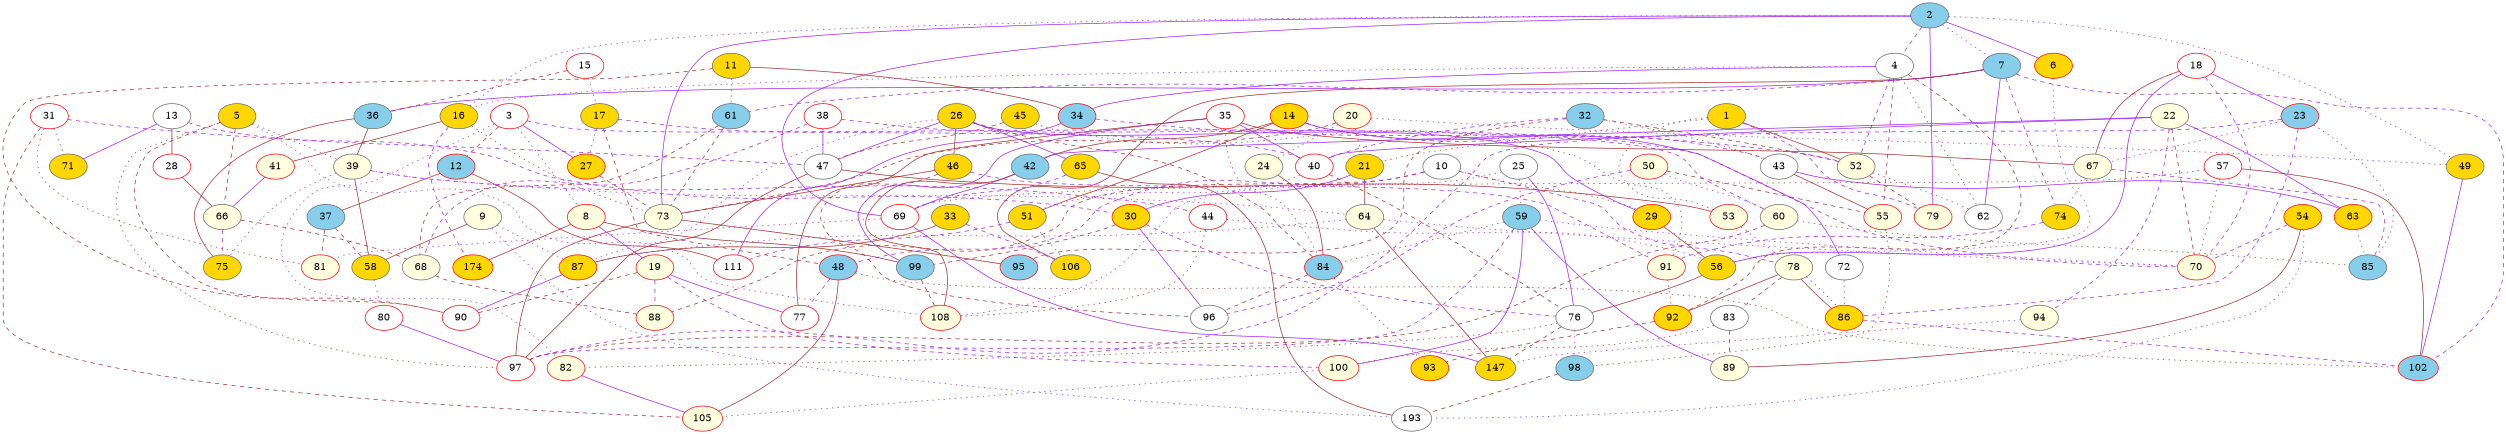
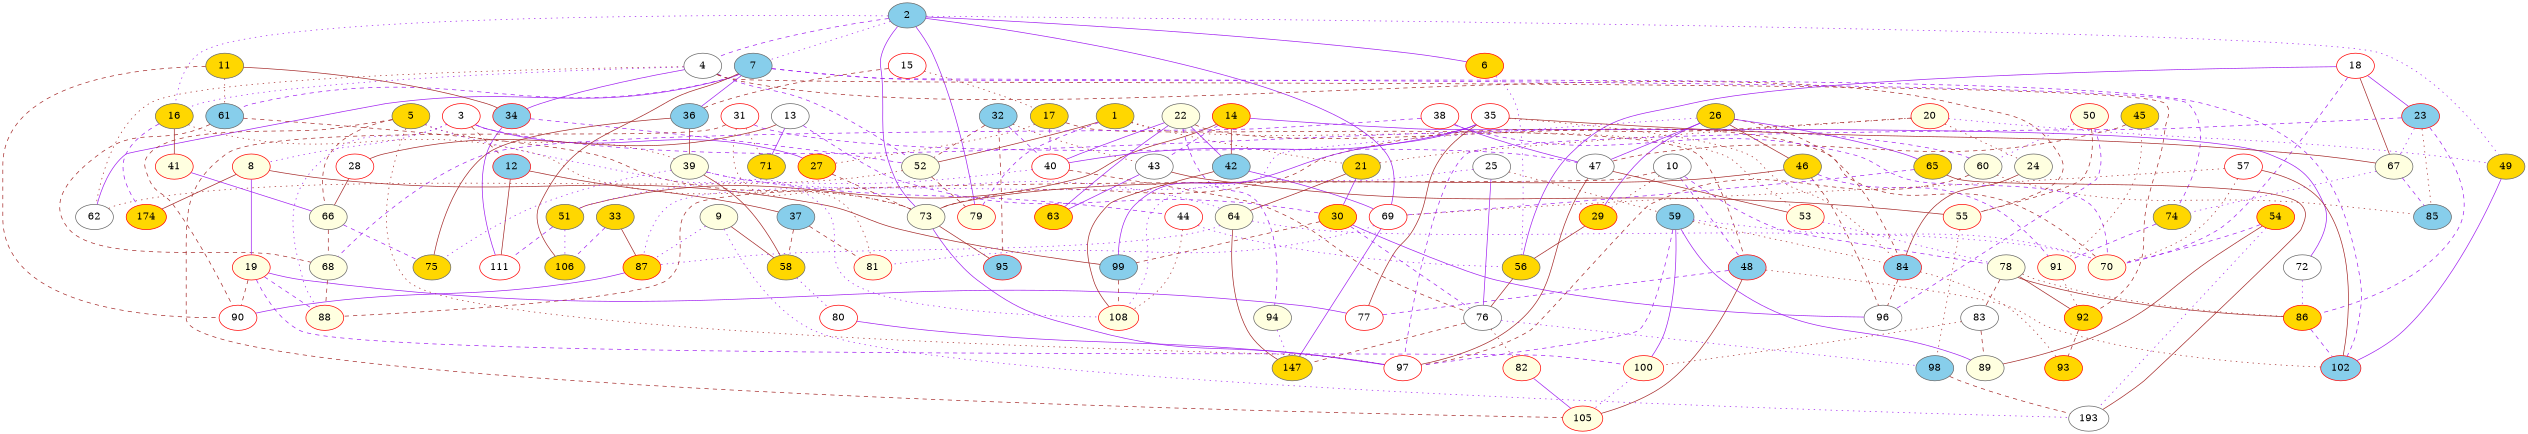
  graph {
    node [color=gray40 fillcolor=gold style=filled]
    edge [color=purple style=solid]
    1
    21
    52 [fillcolor=lightyellow]
    53 [color=red fillcolor=lightyellow]
    79 [color=red fillcolor=lightyellow]
    30 [color=red]
    64 [fillcolor=lightyellow]
    62 [fillcolor=white]
    78 [fillcolor=lightyellow]
    2 [fillcolor=skyblue]
    4 [fillcolor=white]
    6 [color=red]
    7 [fillcolor=skyblue]
    16
    49
    69 [color=red fillcolor=white]
    73 [fillcolor=lightyellow]
    34 [color=red fillcolor=skyblue]
    55 [color=red fillcolor=lightyellow]
    92 [color=red]
    56
    36 [fillcolor=skyblue]
    61 [fillcolor=skyblue]
    74
    102 [color=red fillcolor=skyblue]
    106
    12 [color=red fillcolor=skyblue]
    37 [fillcolor=skyblue]
    n29 [color=red fillcolor=white label=111]
    n30 [color=red label=174]
    41 [color=red fillcolor=lightyellow]
    81 [color=red fillcolor=lightyellow]
    n33 [label=147]
    3 [color=red fillcolor=white]
    8 [color=red fillcolor=lightyellow]
    27 [color=red]
    60 [fillcolor=lightyellow]
    82 [color=red fillcolor=lightyellow]
    19 [color=red fillcolor=lightyellow]
    99 [fillcolor=skyblue]
    97 [color=red fillcolor=white]
    85 [fillcolor=skyblue]
    105 [color=red fillcolor=lightyellow]
    98 [fillcolor=skyblue]
    93 [color=red]
    39 [fillcolor=lightyellow]
    5
    66 [fillcolor=lightyellow]
    90 [color=red fillcolor=white]
    108 [color=red fillcolor=lightyellow]
    58
    75
    44 [color=red fillcolor=white]
    68 [fillcolor=lightyellow]
    76 [fillcolor=white]
    91 [color=red fillcolor=lightyellow]
    88 [color=red fillcolor=lightyellow]
    77 [color=red fillcolor=white]
    100 [color=red fillcolor=lightyellow]
    9 [fillcolor=lightyellow]
    87 [color=red]
    n62 [fillcolor=white label=193]
    80 [color=red fillcolor=white]
    10 [fillcolor=white]
    29 [color=red]
    48 [color=red fillcolor=skyblue]
    86 [color=red]
    83 [fillcolor=white]
    11
    13 [fillcolor=white]
    28 [color=red fillcolor=white]
    71
    96 [fillcolor=white]
    14 [color=red]
    42 [fillcolor=skyblue]
    43 [fillcolor=white]
    51
    72 [fillcolor=white]
    63 [color=red]
    15 [color=red fillcolor=white]
    17
    40 [color=red fillcolor=white]
    95 [color=red fillcolor=skyblue]
    18 [color=red fillcolor=white]
    23 [color=red fillcolor=skyblue]
    67 [fillcolor=lightyellow]
    70 [color=red fillcolor=lightyellow]
    20 [color=red fillcolor=lightyellow]
    24 [fillcolor=lightyellow]
    84 [color=red fillcolor=skyblue]
    22 [fillcolor=lightyellow]
    94 [fillcolor=lightyellow]
    25 [fillcolor=white]
    59 [fillcolor=skyblue]
    89 [fillcolor=lightyellow]
    26
    46
    47 [fillcolor=white]
    65
    31 [color=red fillcolor=white]
    32 [fillcolor=skyblue]
    33
    35 [color=red fillcolor=white]
    38 [color=red fillcolor=white]
    45
    50 [color=red fillcolor=lightyellow]
    54 [color=red]
    57 [color=red fillcolor=white]
    1 -- 21 [color=brown style=dotted]
    1 -- 52 [color=brown]
    1 -- 53 [color=brown style=dotted]
    1 -- 79 [style=dashed]
    21 -- 30
    21 -- 64 [color=brown]
    52 -- 79 [color=brown style=dashed]
    52 -- 62 [color=brown style=dotted]
    53 -- 78 [style=dotted]
    30 -- 99 [color=brown style=dashed]
    30 -- 76 [style=dashed]
    30 -- 96
    64 -- n33 [color=brown]
    64 -- 87 [style=dotted]
    64 -- 70 [style=dotted]
    78 -- 92 [color=brown]
    78 -- 86 [color=brown]
    78 -- 86 [color=brown style=dotted]
    78 -- 83 [color=brown style=dashed]
    2 -- 79
    2 -- 4 [style=dashed]
    2 -- 6
    2 -- 7 [style=dotted]
    2 -- 16 [style=dotted]
    2 -- 49 [style=dotted]
    2 -- 69
    2 -- 73
    4 -- 52 [style=dashed]
    4 -- 62 [color=brown style=dotted]
    4 -- 16 [style=dotted]
    4 -- 34
    4 -- 55 [color=brown style=dashed]
    4 -- 92 [color=brown style=dashed]
    6 -- 56 [style=dotted]
    7 -- 62
    7 -- 36
    7 -- 61 [style=dashed]
    7 -- 74 [style=dashed]
    7 -- 102 [style=dashed]
    7 -- 106 [color=brown]
    16 -- 73 [color=brown style=dotted]
    16 -- n30 [style=dashed]
    16 -- 41 [color=brown]
    49 -- 102
    69 -- 81 [style=dotted]
    69 -- n33
-   73 -- 97 [color=brown]
+   73 -- 97
    73 -- 95 [color=brown]
    34 -- 52 [style=dashed]
    34 -- n29
    55 -- 98 [color=brown style=dotted]
    92 -- 93 [color=brown style=dashed]
    56 -- 76 [color=brown]
    36 -- 39 [color=brown]
    36 -- 75 [color=brown]
    61 -- 73 [color=brown style=dashed]
    61 -- 68 [color=brown style=dashed]
    74 -- 91 [style=dashed]
    12 -- 37 [color=brown]
    12 -- n29 [color=brown]
    37 -- 81 [color=brown style=dashed]
    37 -- 58 [color=brown style=dashed]
    41 -- 66
    3 -- 12 [color=brown style=dashed]
    3 -- 8 [style=dotted]
    3 -- 27
    3 -- 60 [style=dashed]
-   3 -- 82 [style=dotted]
+   3 -- 88 [style=dotted]
    8 -- n30 [color=brown]
    8 -- 19
    8 -- 99 [color=brown]
    27 -- 73 [color=brown style=dashed]
    60 -- 97 [color=brown style=dashed]
    60 -- 85 [color=brown style=dotted]
    82 -- 105
    19 -- 90 [color=brown style=dashed]
    19 -- 88 [style=dashed]
    19 -- 77
    19 -- 100 [style=dashed]
    99 -- 108 [color=brown style=dashed]
    98 -- n62 [color=brown style=dashed]
    39 -- 64 [style=dotted]
    39 -- 58 [color=brown]
    39 -- 75 [style=dotted]
    39 -- 44 [style=dashed]
    5 -- 97 [color=brown style=dotted]
    5 -- 39 [color=brown style=dotted]
    5 -- 66 [color=brown style=dashed]
    5 -- 90 [color=brown style=dashed]
    5 -- 108 [style=dotted]
    66 -- 75 [style=dashed]
    66 -- 68 [color=brown style=dashed]
    58 -- 80 [style=dotted]
    44 -- 56 [style=dotted]
    44 -- 108 [color=brown style=dotted]
    68 -- 88 [color=brown style=dashed]
    76 -- n33 [color=brown style=dashed]
    76 -- 82 [color=brown style=dotted]
    76 -- 98 [style=dotted]
    91 -- 92 [color=brown style=dotted]
    100 -- 105 [style=dotted]
    9 -- 58 [color=brown]
    9 -- 87 [style=dotted]
    9 -- n62 [style=dotted]
    87 -- 90
    80 -- 97
    10 -- 78 [style=dashed]
    10 -- 88 [color=brown style=dashed]
    10 -- 29 [color=brown style=dotted]
    10 -- 48 [style=dashed]
    29 -- 56 [color=brown]
    48 -- 102 [color=brown style=dotted]
    48 -- 105 [color=brown]
    48 -- 77 [style=dashed]
    86 -- 102 [style=dashed]
    83 -- 100 [color=brown style=dotted]
    83 -- 89 [color=brown style=dashed]
    11 -- 34 [color=brown]
    11 -- 61 [color=brown style=dotted]
    11 -- 90 [color=brown style=dashed]
    13 -- 30 [style=dashed]
    13 -- 28 [color=brown]
    13 -- 71
    28 -- 66 [color=brown]
    14 -- 42 [color=brown]
    14 -- 43 [style=dashed]
    14 -- 51 [color=brown]
    14 -- 72
    42 -- 69
    42 -- 108 [color=brown]
    43 -- 55 [color=brown]
    43 -- 63
    51 -- 106 [style=dotted]
    51 -- n29 [style=dashed]
    72 -- 86 [style=dotted]
-   63 -- 85 [style=dotted]
    15 -- 36 [color=brown style=dashed]
    15 -- 17 [color=brown style=dotted]
    17 -- 27 [color=brown style=dotted]
    17 -- 48 [color=brown style=dashed]
    17 -- 40 [style=dashed]
    40 -- 76 [color=brown style=dashed]
    40 -- 51 [style=dotted]
    18 -- 56
    18 -- 23
    18 -- 67 [color=brown]
    18 -- 70 [style=dashed]
    23 -- 97 [style=dashed]
    23 -- 85 [color=brown style=dotted]
    23 -- 86 [style=dashed]
    23 -- 67 [style=dotted]
    67 -- 74 [style=dotted]
    67 -- 85 [style=dashed]
    20 -- 21 [color=brown style=dotted]
    20 -- 49 [style=dotted]
    20 -- 73 [color=brown style=dashed]
    20 -- 24 [color=brown style=dotted]
    24 -- 84 [color=brown]
    84 -- 93 [color=brown style=dotted]
    84 -- 96 [color=brown style=dashed]
    22 -- 42
    22 -- 63
    22 -- 40
    22 -- 70 [color=brown style=dashed]
    22 -- 94 [style=dashed]
    94 -- n33 [style=dotted]
    25 -- 108 [style=dotted]
    25 -- 76
    25 -- 59 [color=brown style=dotted]
    59 -- 97 [style=dashed]
    59 -- 100
    59 -- 70 [style=dotted]
    59 -- 84 [color=brown style=dotted]
    59 -- 89
    26 -- 87 [style=dotted]
    26 -- 29
    26 -- 84 [color=brown style=dashed]
    26 -- 46 [color=brown]
    26 -- 47
    26 -- 65
    46 -- 73 [color=brown]
    46 -- 91 [style=dashed]
    46 -- 96 [color=brown style=dashed]
    47 -- 53 [color=brown]
    47 -- 97 [color=brown]
    65 -- 69 [style=dashed]
    65 -- n62 [color=brown]
    31 -- 81 [color=brown style=dotted]
    31 -- 105 [color=brown style=dashed]
    31 -- 71 [color=brown style=dotted]
    31 -- 47 [style=dashed]
    32 -- 52 [color=brown style=dashed]
    32 -- 43 [color=brown style=dotted]
    32 -- 40 [style=dashed]
    32 -- 95 [color=brown style=dashed]
    33 -- 106 [style=dashed]
    33 -- 87 [color=brown]
    35 -- 99
    35 -- 77 [color=brown]
    35 -- 40
    35 -- 67 [color=brown]
    35 -- 84 [color=brown style=dotted]
    38 -- 68 [style=dashed]
    38 -- 70 [style=dashed]
    38 -- 47
    45 -- 91 [color=brown style=dotted]
    45 -- 47 [color=brown style=dashed]
    50 -- 55 [color=brown style=dashed]
    50 -- 60 [style=dotted]
    50 -- 96 [style=dashed]
    54 -- n62 [style=dotted]
    54 -- 70 [style=dashed]
    54 -- 89 [color=brown]
    57 -- 69 [color=brown style=dotted]
    57 -- 102 [color=brown]
    57 -- 70 [color=brown style=dotted]
  }
